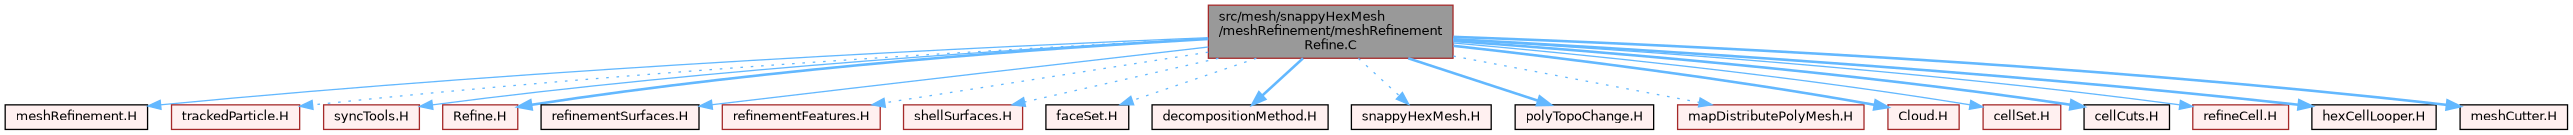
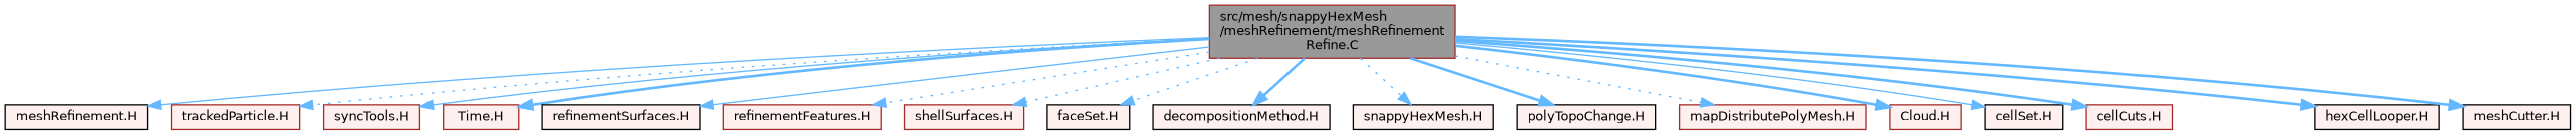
  digraph {
    node [color=brown fillcolor="#FFF0F0" fontname=Helvetica fontsize=10 shape=box style=filled]
    edge [color=steelblue1 fontname=Helvetica fontsize=10 labelfontname=Helvetica labelfontsize=10 style=bold]
    n1 [fillcolor=grey60 fontcolor=black height=0.2 label="src/mesh/snappyHexMesh\l/meshRefinement/meshRefinement\lRefine.C" width=0.4]
    n2 [color=black height=0.2 label="meshRefinement.H" width=0.4]
    n3 [height=0.2 label="trackedParticle.H" width=0.4]
    n4 [height=0.2 label="syncTools.H" width=0.4]
-   n5 [height=0.2 label="Refine.H" width=0.4]
+   n5 [height=0.2 label="Time.H" width=0.4]
    n6 [color=black height=0.2 label="refinementSurfaces.H" width=0.4]
    n7 [height=0.2 label="refinementFeatures.H" width=0.4]
    n8 [height=0.2 label="shellSurfaces.H" width=0.4]
    n9 [color=black height=0.2 label="faceSet.H" width=0.4]
    n10 [color=black height=0.2 label="decompositionMethod.H" width=0.4]
    n11 [color=black height=0.2 label="snappyHexMesh.H" width=0.4]
    n12 [color=black height=0.2 label="polyTopoChange.H" width=0.4]
    n13 [height=0.2 label="mapDistributePolyMesh.H" width=0.4]
    n14 [height=0.2 label="Cloud.H" width=0.4]
-   n15 [height=0.2 label="cellSet.H" width=0.4]
-   n16 [color=black height=0.2 label="cellCuts.H" width=0.4]
-   n17 [height=0.2 label="refineCell.H" width=0.4]
+   n15 [color=black height=0.2 label="cellSet.H" width=0.4]
+   n16 [height=0.2 label="cellCuts.H" width=0.4]
    n18 [color=black height=0.2 label="hexCellLooper.H" width=0.4]
    n19 [color=black height=0.2 label="meshCutter.H" width=0.4]
    n1 -> n2 [style=solid]
    n1 -> n3 [style=dotted]
    n1 -> n4 [style=solid]
    n1 -> n5
    n1 -> n6 [style=solid]
    n1 -> n7 [style=dotted]
    n1 -> n8 [style=dotted]
    n1 -> n9 [style=dotted]
    n1 -> n10
    n1 -> n11 [style=dotted]
    n1 -> n12
    n1 -> n13 [style=dotted]
    n1 -> n14
    n1 -> n15 [style=solid]
    n1 -> n16
-   n1 -> n17 [style=solid]
    n1 -> n18
    n1 -> n19
  }
